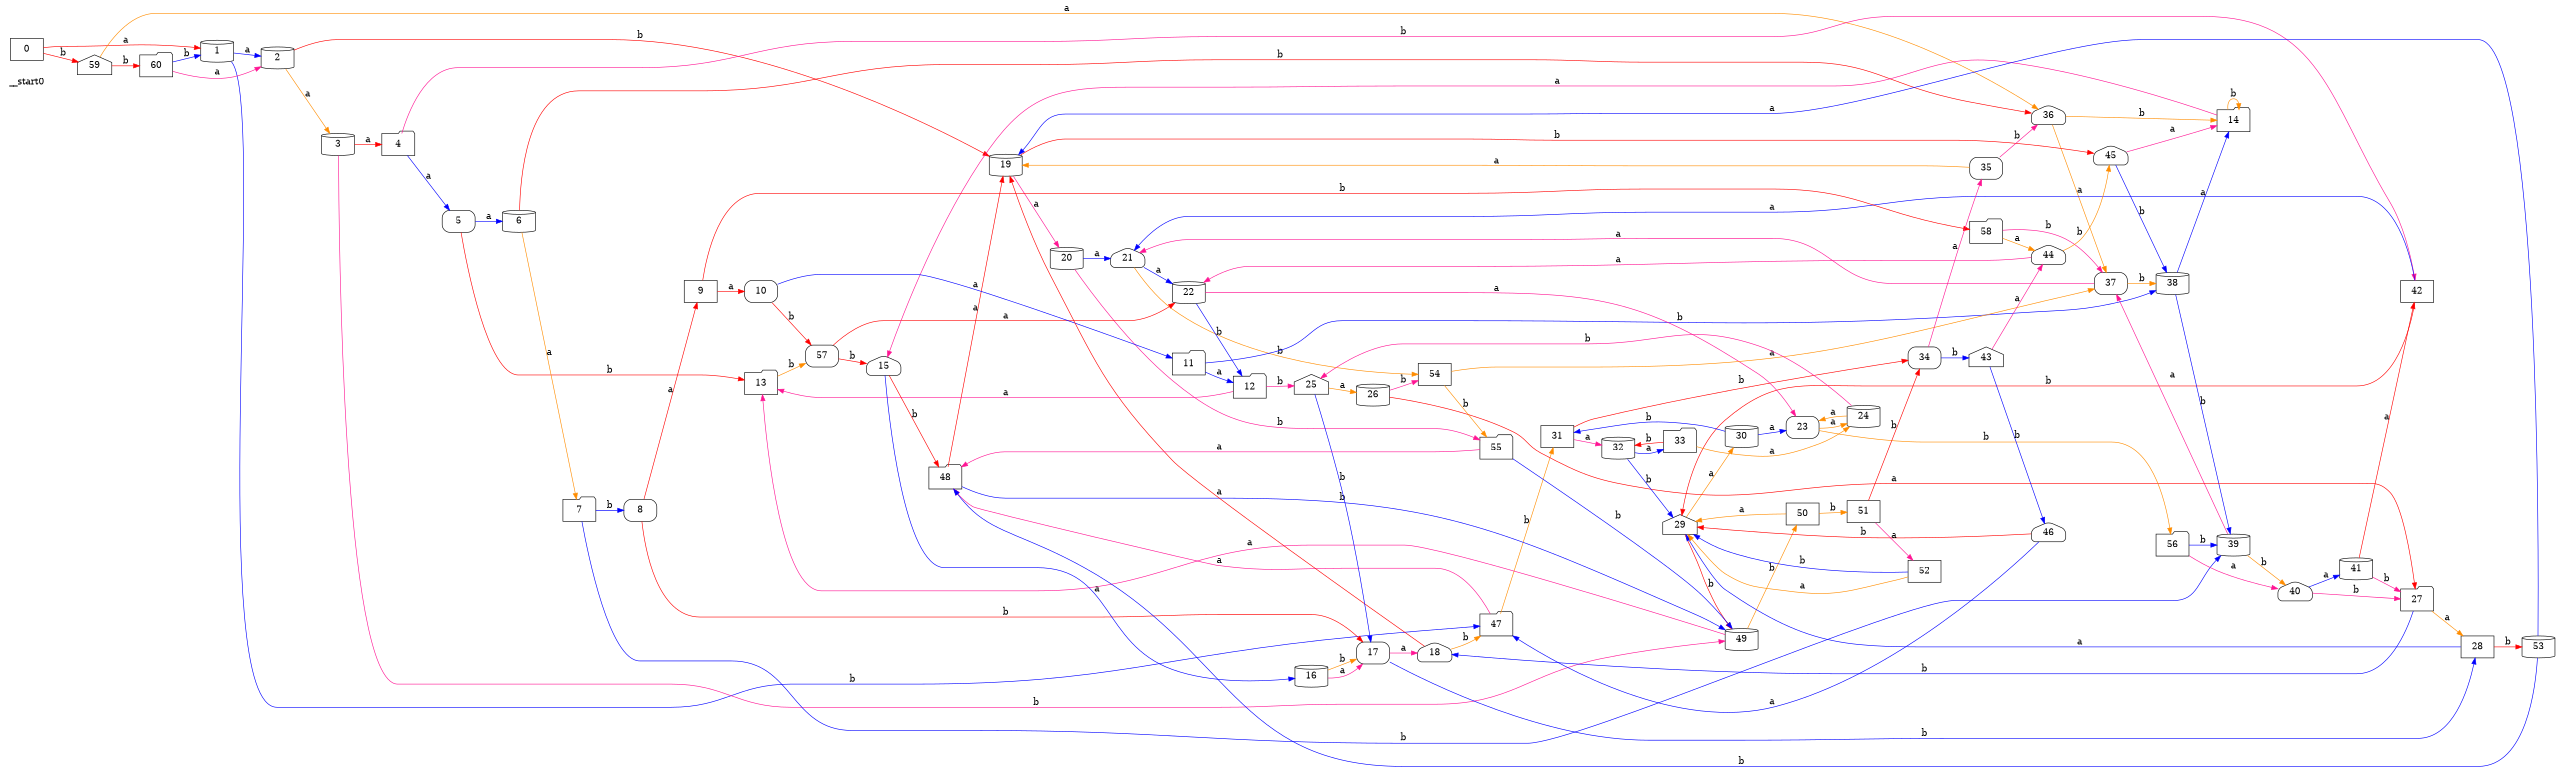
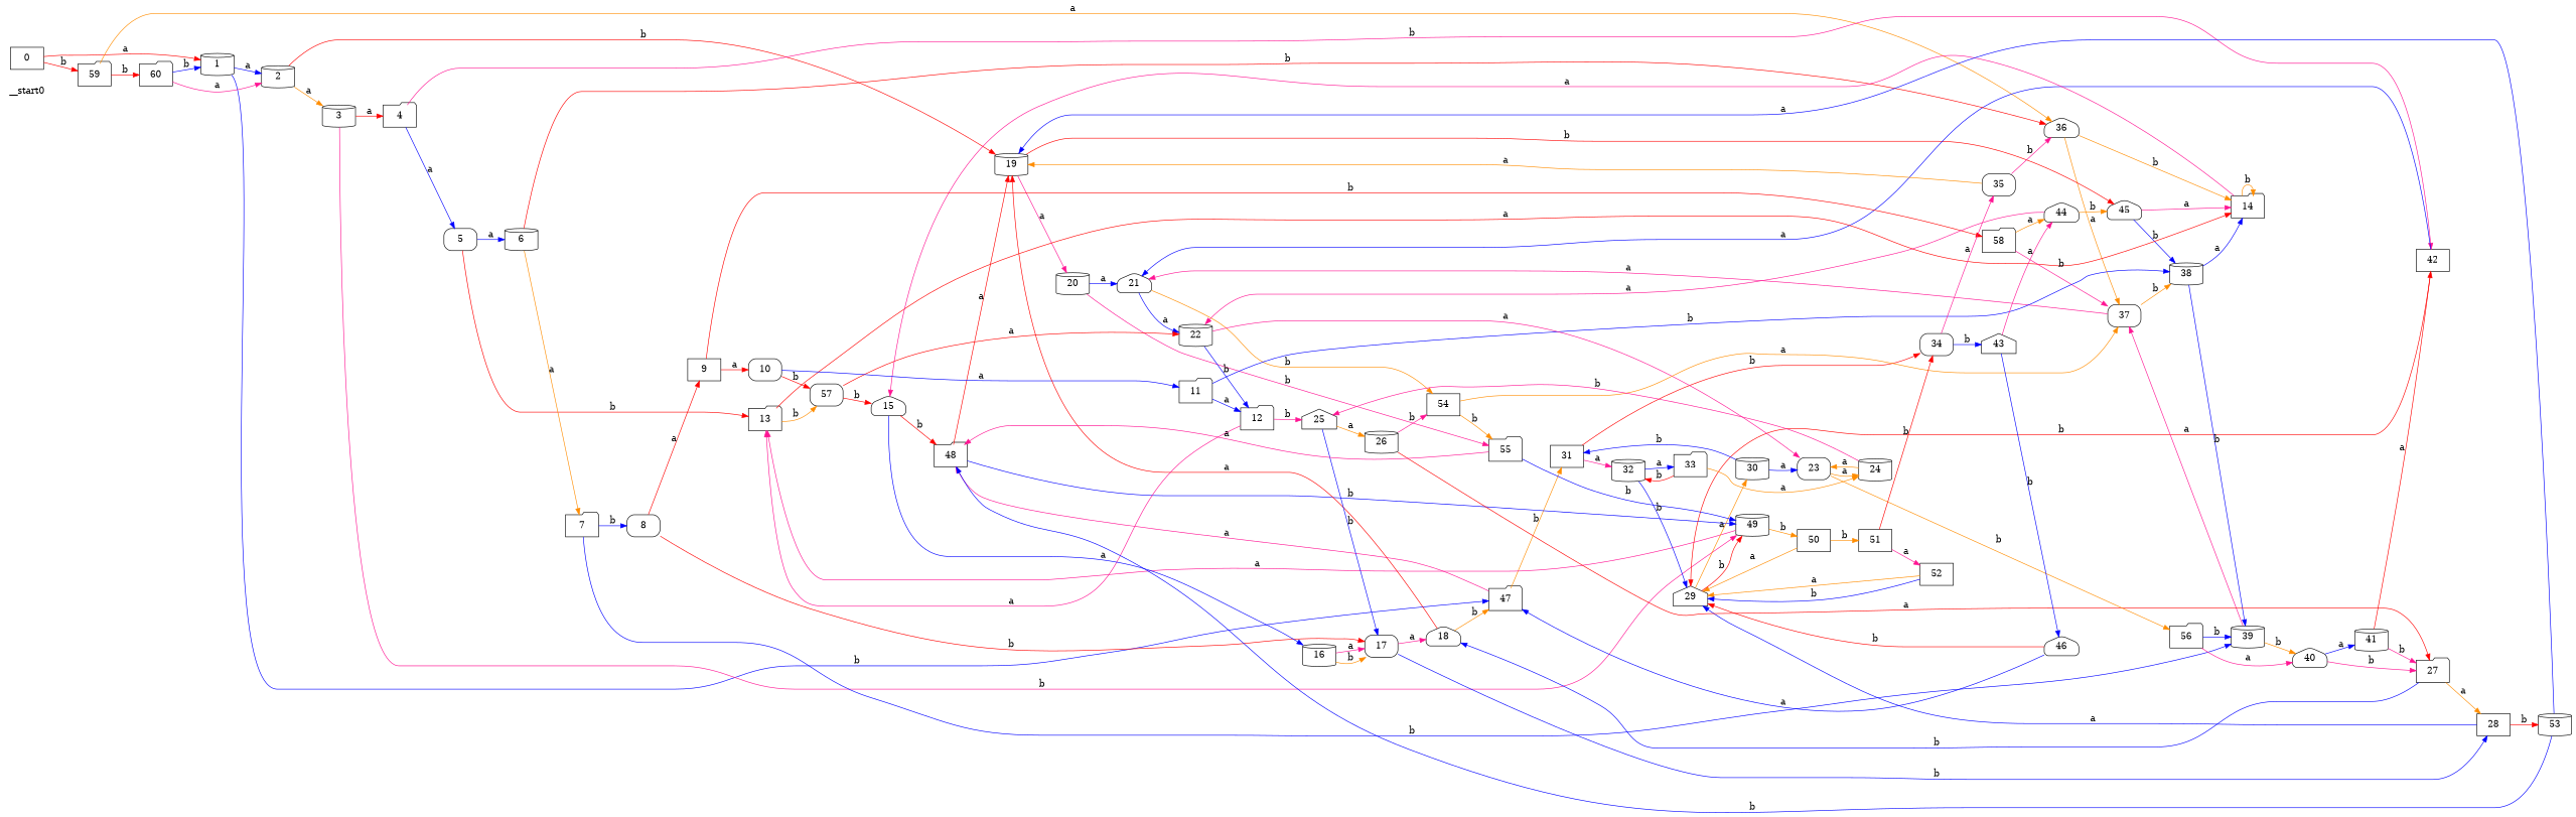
  digraph {
    rankdir=LR
    node [shape=box color=black fillcolor=white style="rounded,filled"]
    edge [color=blue]
    __start0 [shape=none color="" fillcolor="" style=""]
    n2 [label=0 style=filled]
    n3 [label=1 shape=cylinder style=filled]
-   n4 [label=59 shape=house style=filled]
+   n4 [label=59 shape=folder style=filled]
    n5 [label=2 shape=cylinder]
    n6 [label=47 shape=folder style=filled]
    n7 [label=36 shape=house]
    n8 [label=60 shape=folder style=filled]
    n9 [label=3 shape=cylinder]
    n10 [label=19 shape=cylinder style=filled]
    n11 [label=48 shape=folder]
    n12 [label=31 style=filled]
    n13 [label=4 shape=folder style=filled]
    n14 [label=49 shape=cylinder]
    n15 [label=20 shape=cylinder]
    n16 [label=45 shape=house]
    n17 [label=5]
    n18 [label=42 style=filled]
    n19 [label=13 shape=folder style=filled]
    n20 [label=50 style=filled]
    n21 [label=6 shape=cylinder style=filled]
    n22 [label=21 shape=house]
    n23 [label=29 shape=house style=filled]
    n24 [label=7 shape=folder]
    n25 [label=57]
    n26 [label=14 shape=folder style=filled]
    n27 [label=8]
    n28 [label=39 shape=cylinder style=filled]
    n29 [label=37]
    n30 [label=9 style=filled]
    n31 [label=17]
    n32 [label=40 shape=house]
    n33 [label=10]
    n34 [label=58 shape=folder style=filled]
    n35 [label=18 shape=house]
    n36 [label=28 style=filled]
    n37 [label=11 shape=folder]
    n38 [label=44 shape=house]
    n39 [label=12 shape=folder style=filled]
    n40 [label=38 shape=cylinder]
    n41 [label=15 shape=house]
    n42 [label=22 shape=cylinder]
    n43 [label=25 shape=house style=filled]
    n44 [label=26 shape=cylinder style=filled]
    n45 [label=16 shape=cylinder]
    n46 [label=53 shape=cylinder]
    n47 [label=55 shape=folder]
    n48 [label=54 style=filled]
    n49 [label=23]
    n50 [label=24 shape=cylinder style=filled]
    n51 [label=56 shape=folder style=filled]
    n52 [label=27 shape=folder style=filled]
    n53 [label=30 shape=cylinder style=filled]
    n54 [label=32 shape=cylinder]
    n55 [label=34]
    n56 [label=33 shape=folder]
    n57 [label=35]
    n58 [label=43 shape=house style=filled]
    n59 [label=46 shape=house]
    n60 [label=41 shape=cylinder]
    n61 [label=51 style=filled]
    n62 [label=52 style=filled]
    n2 -> n3 [color=red label=a]
    n2 -> n4 [color=red label=b]
    n3 -> n5 [label=a]
    n3 -> n6 [label=b]
    n4 -> n7 [color=darkorange label=a]
    n4 -> n8 [color=red label=b]
    n5 -> n9 [color=darkorange label=a]
    n5 -> n10 [color=red label=b]
    n6 -> n11 [color=deeppink label=a]
    n6 -> n12 [color=darkorange label=b]
    n7 -> n26 [color=darkorange label=b]
    n7 -> n29 [color=darkorange label=a]
    n8 -> n3 [label=b]
    n8 -> n5 [color=deeppink label=a]
    n9 -> n13 [color=red label=a]
    n9 -> n14 [color=deeppink label=b]
    n10 -> n15 [color=deeppink label=a]
    n10 -> n16 [color=red label=b]
    n11 -> n10 [color=red label=a]
    n11 -> n14 [label=b]
    n12 -> n54 [color=deeppink label=a]
    n12 -> n55 [color=red label=b]
    n13 -> n17 [label=a]
    n13 -> n18 [color=deeppink label=b]
    n14 -> n19 [color=deeppink label=a]
    n14 -> n20 [color=darkorange label=b]
    n15 -> n22 [label=a]
    n15 -> n47 [color=deeppink label=b]
    n16 -> n26 [color=deeppink label=a]
    n16 -> n40 [label=b]
    n17 -> n19 [color=red label=b]
    n17 -> n21 [label=a]
    n18 -> n22 [label=a]
    n18 -> n23 [color=red label=b]
    n19 -> n25 [color=darkorange label=b]
+   n19 -> n26 [color=red label=a]
    n20 -> n23 [color=darkorange label=a]
    n20 -> n61 [color=darkorange label=b]
    n21 -> n7 [color=red label=b]
    n21 -> n24 [color=darkorange label=a]
    n22 -> n42 [label=a]
    n22 -> n48 [color=darkorange label=b]
    n23 -> n14 [color=red label=b]
    n23 -> n53 [color=darkorange label=a]
    n24 -> n27 [label=b]
    n24 -> n28 [label=b]
    n25 -> n41 [color=red label=b]
    n25 -> n42 [color=red label=a]
    n26 -> n26 [color=darkorange label=b]
    n26 -> n41 [color=deeppink label=a]
    n27 -> n30 [color=red label=a]
    n27 -> n31 [color=red label=b]
    n28 -> n29 [color=deeppink label=a]
    n28 -> n32 [color=darkorange label=b]
    n29 -> n22 [color=deeppink label=a]
    n29 -> n40 [color=darkorange label=b]
    n30 -> n33 [color=red label=a]
    n30 -> n34 [color=red label=b]
    n31 -> n35 [color=deeppink label=a]
    n31 -> n36 [label=b]
    n32 -> n52 [color=deeppink label=b]
    n32 -> n60 [label=a]
    n33 -> n25 [color=red label=b]
    n33 -> n37 [label=a]
    n34 -> n29 [color=deeppink label=b]
    n34 -> n38 [color=darkorange label=a]
    n35 -> n6 [color=darkorange label=b]
    n35 -> n10 [color=red label=a]
    n36 -> n23 [label=a]
    n36 -> n46 [color=red label=b]
    n37 -> n39 [label=a]
    n37 -> n40 [label=b]
    n38 -> n16 [color=darkorange label=b]
    n38 -> n42 [color=deeppink label=a]
    n39 -> n19 [color=deeppink label=a]
    n39 -> n43 [color=deeppink label=b]
    n40 -> n26 [label=a]
    n40 -> n28 [label=b]
    n41 -> n11 [color=red label=b]
    n41 -> n45 [label=a]
    n42 -> n39 [label=b]
    n42 -> n49 [color=deeppink label=a]
    n43 -> n31 [label=b]
    n43 -> n44 [color=darkorange label=a]
    n44 -> n48 [color=deeppink label=b]
    n44 -> n52 [color=red label=a]
    n45 -> n31 [color=deeppink label=a]
    n45 -> n31 [color=darkorange label=b]
    n46 -> n10 [label=a]
    n46 -> n11 [label=b]
    n47 -> n11 [color=deeppink label=a]
    n47 -> n14 [label=b]
    n48 -> n29 [color=darkorange label=a]
    n48 -> n47 [color=darkorange label=b]
    n49 -> n50 [color=darkorange label=a]
    n49 -> n51 [color=darkorange label=b]
    n50 -> n43 [color=deeppink label=b]
    n50 -> n49 [color=darkorange label=a]
    n51 -> n28 [label=b]
    n51 -> n32 [color=deeppink label=a]
    n52 -> n35 [label=b]
    n52 -> n36 [color=darkorange label=a]
    n53 -> n12 [label=b]
    n53 -> n49 [label=a]
    n54 -> n23 [label=b]
    n54 -> n56 [label=a]
    n55 -> n57 [color=deeppink label=a]
    n55 -> n58 [label=b]
    n56 -> n50 [color=darkorange label=a]
    n56 -> n54 [color=red label=b]
    n57 -> n7 [color=deeppink label=b]
    n57 -> n10 [color=darkorange label=a]
    n58 -> n38 [color=deeppink label=a]
    n58 -> n59 [label=b]
    n59 -> n6 [label=a]
    n59 -> n23 [color=red label=b]
    n60 -> n18 [color=red label=a]
    n60 -> n52 [color=deeppink label=b]
    n61 -> n55 [color=red label=b]
    n61 -> n62 [color=deeppink label=a]
    n62 -> n23 [color=darkorange label=a]
    n62 -> n23 [label=b]
  }
